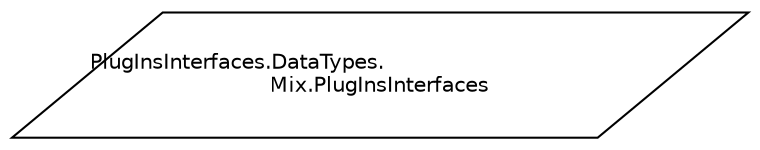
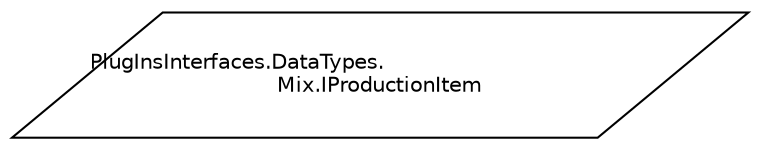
  digraph {
    rankdir=LR
-   n1 [color=black fillcolor=white fontname=Helvetica fontsize=10 height=0.2 label="PlugInsInterfaces.DataTypes.\lMix.PlugInsInterfaces" shape=parallelogram style=filled width=0.4]
+   n1 [color=black fillcolor=white fontname=Helvetica fontsize=10 height=0.2 label="PlugInsInterfaces.DataTypes.\lMix.IProductionItem" shape=parallelogram style=filled width=0.4]
  }
